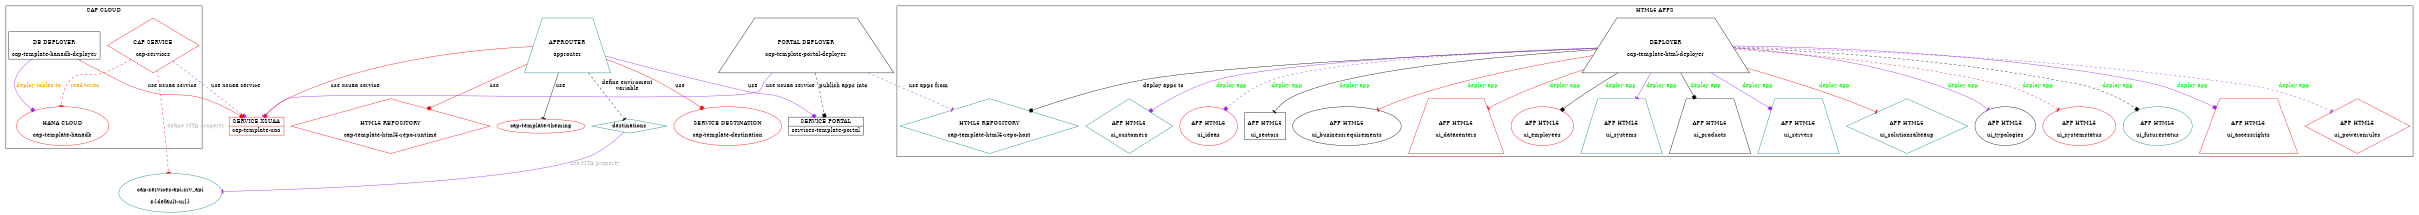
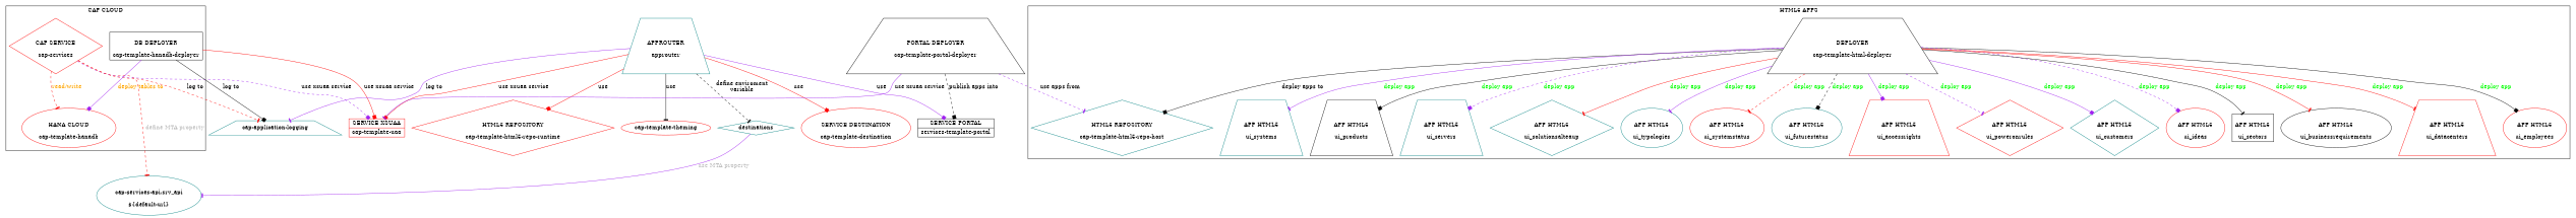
  digraph {
    node [color=red shape=ellipse]
    edge [arrowhead=tee color=purple fontcolor=black style=solid]
    n1 [label="\nCAP SERVICE\n\ncap-services" shape=diamond]
    n2 [label="\nHANA CLOUD\n\ncap-template-hanadb"]
    n3 [color=black label="\nDB DEPLOYER\n\ncap-template-hanadb-deployer" shape=box]
    n4 [color=black label="\nDEPLOYER\n\ncap-template-html-deployer" shape=trapezium]
    n5 [color=teal label="\nHTML5 REPOSITORY\n\ncap-template-html5-repo-host" shape=diamond]
    n6 [label="\nAPP HTML5\n\nui_datacenters" shape=trapezium]
    n7 [label="\nAPP HTML5\n\nui_employees"]
    n8 [color=teal label="\nAPP HTML5\n\nui_systems" shape=trapezium]
    n9 [color=black label="\nAPP HTML5\n\nui_products" shape=trapezium]
    n10 [color=teal label="\nAPP HTML5\n\nui_servers" shape=trapezium]
    n11 [color=teal label="\nAPP HTML5\n\nui_solutionsalteaup" shape=diamond]
-   n12 [color=black label="\nAPP HTML5\n\nui_typologies"]
+   n12 [color=teal label="\nAPP HTML5\n\nui_typologies"]
    n13 [label="\nAPP HTML5\n\nui_systemstatus"]
    n14 [color=teal label="\nAPP HTML5\n\nui_futurestatus"]
    n15 [label="\nAPP HTML5\n\nui_accessrights" shape=trapezium]
    n16 [label="\nAPP HTML5\n\nui_poweronrules" shape=diamond]
    n17 [color=teal label="\nAPP HTML5\n\nui_customers" shape=diamond]
    n18 [label="\nAPP HTML5\n\nui_ideas"]
    n19 [color=black label="\nAPP HTML5\n\nui_sectors" shape=box]
    n20 [color=black label="\nAPP HTML5\n\nui_businessrequirements"]
    n21 [color=teal label="\ncap-services-api:srv_api\n\n${default-url}"]
    n22 [label="{SERVICE XSUAA|cap-template-uaa}" shape=record]
+   "cap-application-logging" [color=teal shape=trapezium]
    n24 [color=teal label="\nAPPROUTER\n\napprouter" shape=trapezium]
    n25 [label="\nSERVICE DESTINATION\n\ncap-template-destination"]
    n26 [label="\nHTML5 REPOSITORY\n\ncap-template-html5-repo-runtime" shape=diamond]
    n27 [color=black label="{SERVICE PORTAL|services-template-portal}" shape=record]
    "cap-template-theming"
    destinations [color=teal shape=diamond]
    n30 [color=black label="\nPORTAL DEPLOYER\n\ncap-template-portal-deployer" shape=trapezium]
    subgraph cluster_1 {
      label="CAP CLOUD"
      n1
      n2
      n3
    }
    subgraph cluster_2 {
      label="HTML5 APPS"
      n4
      n5
      n6
      n7
      n8
      n9
      n10
      n11
      n12
      n13
      n14
      n15
      n16
      n17
      n18
      n19
      n20
    }
    n1 -> n2 [color=red fontcolor=orange label="read/write" style=dashed]
    n1 -> n21 [color=red fontcolor=grey label="define MTA property" style=dashed]
    n1 -> n22 [arrowhead=box label="use xsuaa service" style=dashed]
+   n1 -> "cap-application-logging" [color=red label="log to" style=dashed]
    n3 -> n2 [arrowhead=box fontcolor=orange label="deploy tables to"]
    n3 -> n22 [arrowhead=box color=red label="use xsuaa service"]
+   n3 -> "cap-application-logging" [arrowhead=box color=black label="log to"]
    n4 -> n5 [arrowhead=box color=black label="deploy apps to"]
    n4 -> n6 [color=red fontcolor=green label="deploy app"]
    n4 -> n7 [arrowhead=box color=black fontcolor=green label="deploy app"]
    n4 -> n8 [fontcolor=green label="deploy app"]
    n4 -> n9 [arrowhead=box color=black fontcolor=green label="deploy app"]
-   n4 -> n10 [arrowhead=box fontcolor=green label="deploy app"]
+   n4 -> n10 [arrowhead=box fontcolor=green label="deploy app" style=dashed]
    n4 -> n11 [color=red fontcolor=green label="deploy app"]
    n4 -> n12 [fontcolor=green label="deploy app"]
    n4 -> n13 [color=red fontcolor=green label="deploy app" style=dashed]
    n4 -> n14 [arrowhead=box color=black fontcolor=green label="deploy app" style=dashed]
    n4 -> n15 [arrowhead=box fontcolor=green label="deploy app"]
    n4 -> n16 [fontcolor=green label="deploy app" style=dashed]
    n4 -> n17 [arrowhead=box fontcolor=green label="deploy app"]
    n4 -> n18 [arrowhead=box fontcolor=green label="deploy app" style=dashed]
    n4 -> n19 [color=black fontcolor=green label="deploy app"]
    n4 -> n20 [color=red fontcolor=green label="deploy app"]
    n24 -> n22 [arrowhead=box color=red label="use xsuaa service"]
+   n24 -> "cap-application-logging" [label="log to"]
    n24 -> n25 [arrowhead=box color=red label=use]
    n24 -> n26 [arrowhead=box color=red label=use]
    n24 -> n27 [arrowhead=box label=use]
    n24 -> "cap-template-theming" [color=black label=use]
    n24 -> destinations [color=black label="define enviroment\nvariable" style=dashed]
    destinations -> n21 [fontcolor=grey label="use MTA property"]
    n30 -> n5 [label="use apps from" style=dashed]
    n30 -> n22 [label="use xsuaa service"]
    n30 -> n27 [arrowhead=box color=black label="publish apps into" style=dashed]
  }
